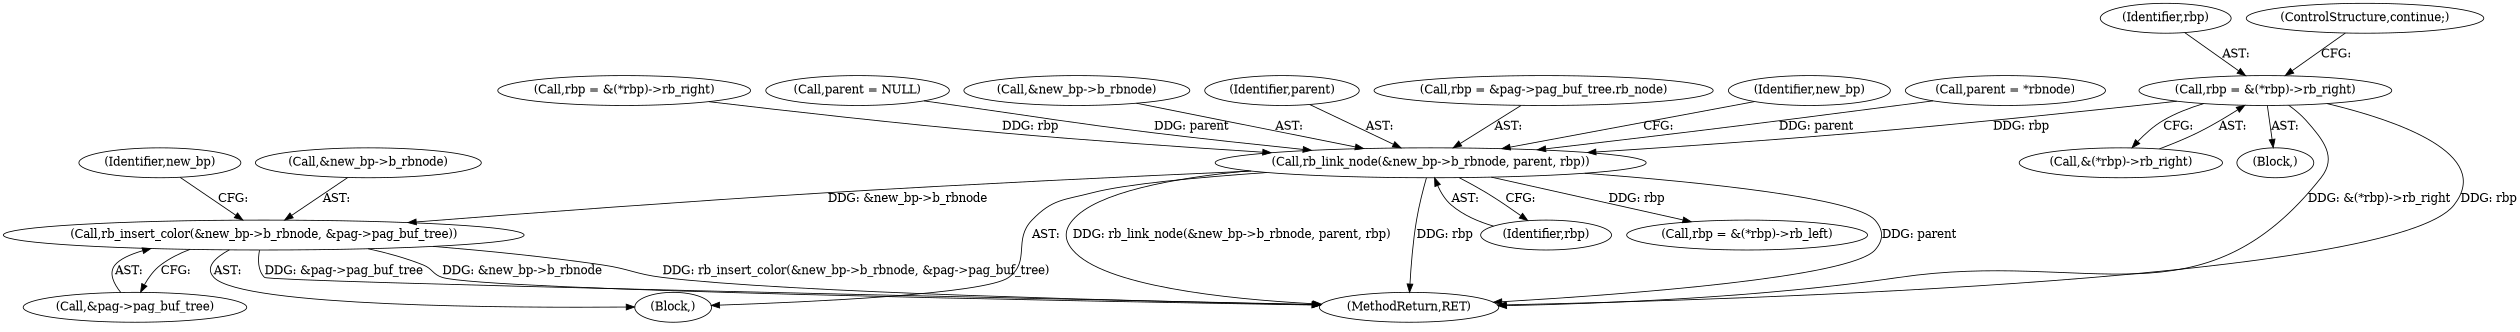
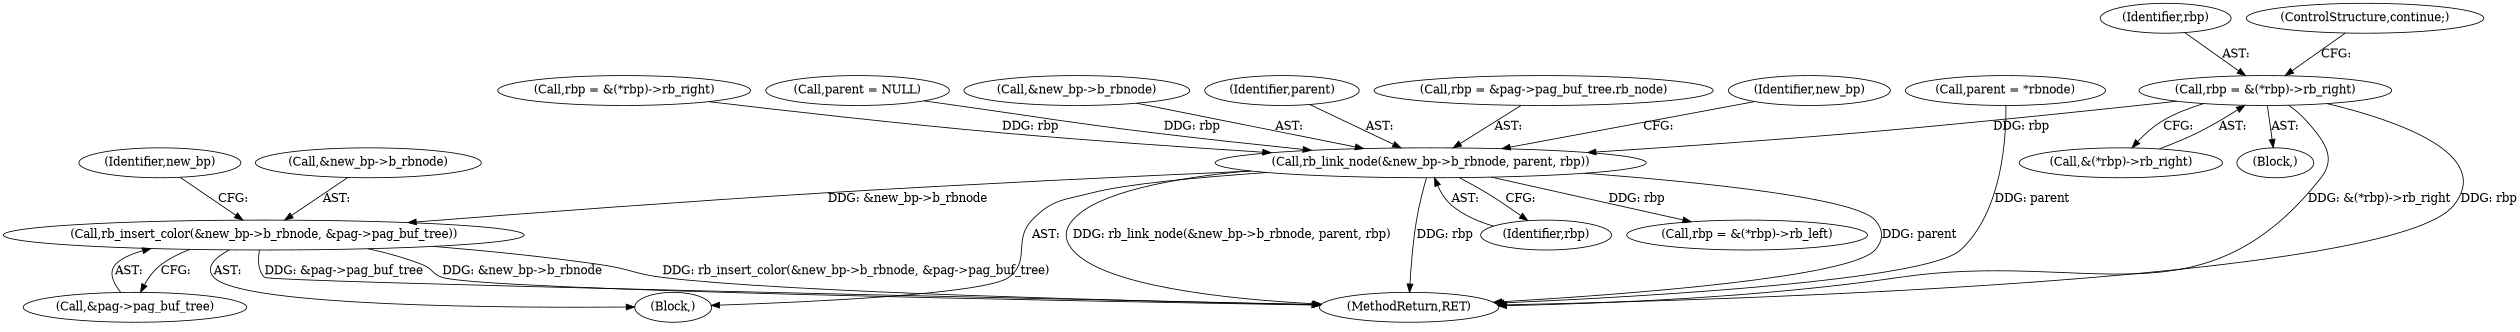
  digraph {
    n1 [label="(Call,rbp = &(*rbp)->rb_right)"]
    n2 [label="(Call,rb_link_node(&new_bp->b_rbnode, parent, rbp))"]
    n3 [label="(Call,&(*rbp)->rb_right)"]
    n4 [label="(Block,)"]
    n5 [label="(MethodReturn,RET)"]
    n6 [label="(Call,rb_insert_color(&new_bp->b_rbnode, &pag->pag_buf_tree))"]
    n7 [label="(Block,)"]
    n8 [label="(Identifier,rbp)"]
    n9 [label="(Call,rbp = &(*rbp)->rb_left)"]
    n10 [label="(Call,&pag->pag_buf_tree)"]
    n11 [label="(Call,rbp = &pag->pag_buf_tree.rb_node)"]
    n12 [label="(Identifier,new_bp)"]
    n13 [label="(Identifier,rbp)"]
    n14 [label="(Identifier,new_bp)"]
    n15 [label="(Call,rbp = &(*rbp)->rb_right)"]
    n16 [label="(Call,parent = NULL)"]
    n17 [label="(Call,&new_bp->b_rbnode)"]
    n18 [label="(Call,&new_bp->b_rbnode)"]
    n19 [label="(Identifier,parent)"]
    n20 [label="(Call,parent = *rbnode)"]
    n21 [label="(ControlStructure,continue;)"]
    n1 -> n2 [label="DDG: rbp"]
    n1 -> n3 [label="CFG: "]
    n1 -> n4 [label="AST: "]
    n1 -> n5 [label="DDG: &(*rbp)->rb_right"]
    n1 -> n5 [label="DDG: rbp"]
    n2 -> n5 [label="DDG: parent"]
    n2 -> n5 [label="DDG: rb_link_node(&new_bp->b_rbnode, parent, rbp)"]
    n2 -> n5 [label="DDG: rbp"]
    n2 -> n6 [label="DDG: &new_bp->b_rbnode"]
    n2 -> n7 [label="AST: "]
    n2 -> n8 [label="CFG: "]
    n2 -> n9 [label="DDG: rbp"]
    n3 -> n1 [label="AST: "]
    n6 -> n5 [label="DDG: &pag->pag_buf_tree"]
    n6 -> n5 [label="DDG: &new_bp->b_rbnode"]
    n6 -> n5 [label="DDG: rb_insert_color(&new_bp->b_rbnode, &pag->pag_buf_tree)"]
    n6 -> n7 [label="AST: "]
    n6 -> n10 [label="CFG: "]
    n8 -> n2 [label="AST: "]
    n10 -> n6 [label="AST: "]
    n11 -> n2 [label="AST: "]
    n12 -> n6 [label="CFG: "]
    n13 -> n1 [label="AST: "]
    n14 -> n2 [label="CFG: "]
    n15 -> n2 [label="DDG: rbp"]
-   n16 -> n2 [label="DDG: parent"]
+   n16 -> n2 [label="DDG: rbp"]
    n17 -> n6 [label="AST: "]
    n18 -> n2 [label="AST: "]
    n19 -> n2 [label="AST: "]
-   n20 -> n2 [label="DDG: parent"]
+   n20 -> n5 [label="DDG: parent"]
    n21 -> n1 [label="CFG: "]
  }
